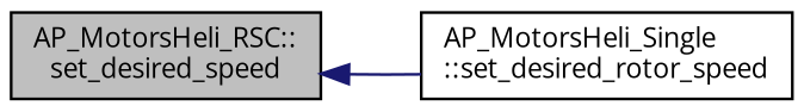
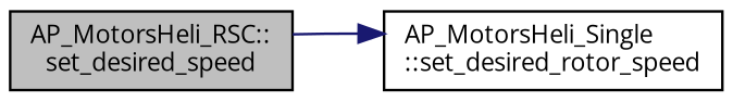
  digraph {
    rankdir=LR
    fontname="Open Sans"
    node [color=black fontname="Open Sans" fontsize=10 shape=record style=filled]
    n1 [fillcolor=grey75 fontcolor=black height=0.2 label="AP_MotorsHeli_RSC::\lset_desired_speed" width=0.4]
    n2 [fillcolor=white height=0.2 label="AP_MotorsHeli_Single\l::set_desired_rotor_speed" width=0.4]
-   n1 -> n2 [color=midnightblue dir=back fontname="Open Sans" fontsize=10 labelfontname=Helvetica labelfontsize=10 style=solid]
+   n2 -> n1 [color=midnightblue dir=back fontname="Open Sans" fontsize=10 labelfontname=Helvetica labelfontsize=10 style=solid]
  }
